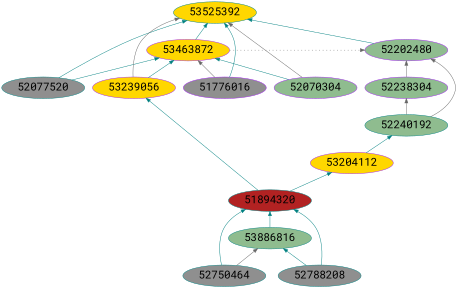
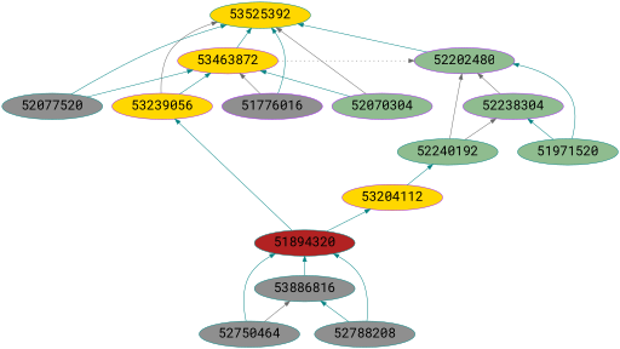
  digraph {
    fontname="Roboto Mono"
    fontsize=24
    rankdir=BT
    node [color=teal fillcolor=grey56 fontname="Roboto Mono" fontsize=24 shape=ellipse style=filled]
    edge [arrowhead=normal color=teal constraint=true fontname="Roboto Mono" style=solid]
    51894320 [fillcolor=firebrick]
-   53886816 [fillcolor=darkseagreen]
+   53886816
    52750464
    52788208
    53204112 [color=purple fillcolor=gold]
    53525392 [fillcolor=gold]
    53463872 [color=purple fillcolor=gold]
    52077520
    53239056 [color=purple fillcolor=gold]
    51776016 [color=purple]
    52070304 [color=purple fillcolor=darkseagreen]
    52202480 [color=purple fillcolor=darkseagreen]
    52238304 [color=purple fillcolor=darkseagreen]
+   51971520 [fillcolor=darkseagreen]
    52240192 [fillcolor=darkseagreen]
    subgraph sub_1 {
      subgraph sub_2 {
        51894320
        53886816
        52750464
        52788208
      }
      subgraph sub_3 {
        53204112
      }
      subgraph sub_4 {
        53525392
        53463872
        52077520
        53239056
        51776016
        52070304
      }
    }
    subgraph sub_5 {
      52202480
      52238304
+     51971520
      52240192
    }
    51894320 -> 53204112
    51894320 -> 53239056
    53886816 -> 51894320
    52750464 -> 51894320
    52750464 -> 53886816 [color=gray40]
    52788208 -> 51894320
    52788208 -> 53886816
    53204112 -> 52240192
    53463872 -> 53525392
    53463872 -> 52202480 [color=gray40 constraint=false style=dotted]
    52077520 -> 53525392
    52077520 -> 53463872
    53239056 -> 53525392 [color=gray40]
    53239056 -> 53463872
    51776016 -> 53525392
    51776016 -> 53463872 [color=gray40]
    52070304 -> 53525392 [color=gray40]
    52070304 -> 53463872
    52202480 -> 53525392
    52238304 -> 52202480 [color=gray40]
+   51971520 -> 52202480
+   51971520 -> 52238304
    52240192 -> 52202480 [color=gray40]
    52240192 -> 52238304 [color=gray40]
  }
